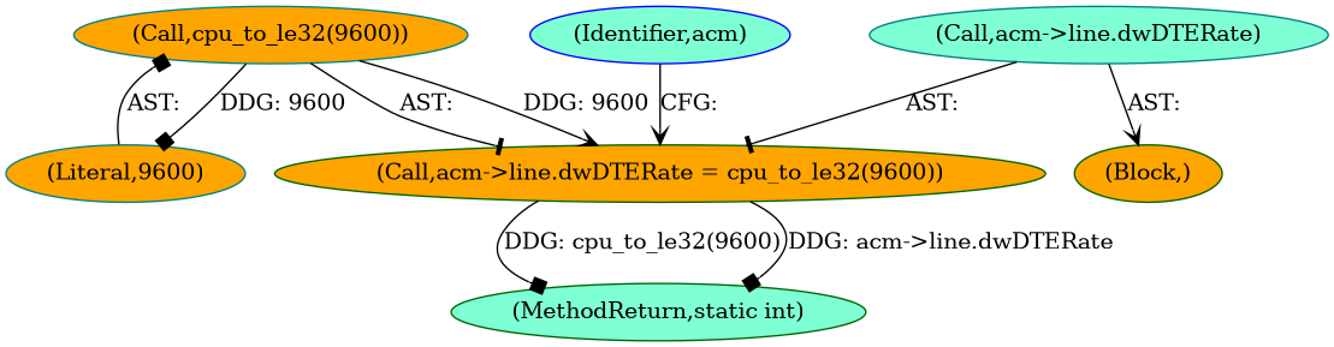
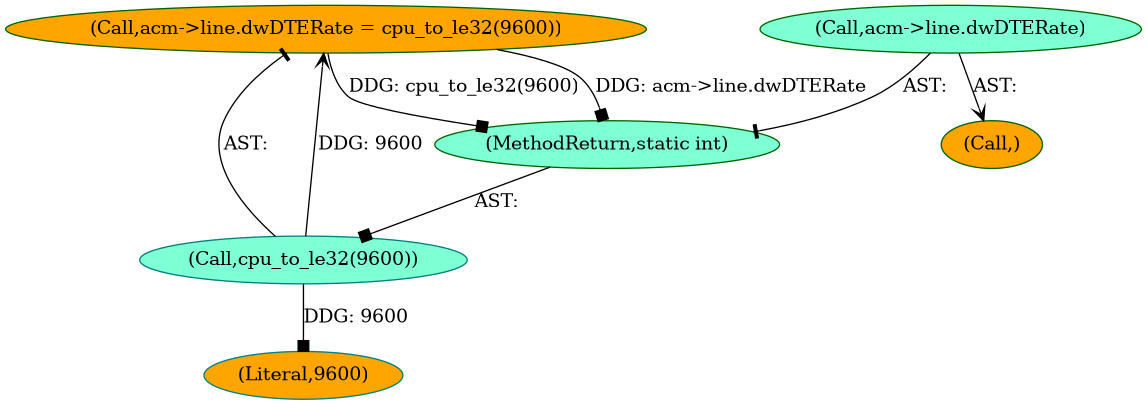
  digraph {
    node [color=darkgreen fillcolor=aquamarine style=filled]
    edge [arrowhead=box]
    n1 [fillcolor=orange label="(Call,acm->line.dwDTERate = cpu_to_le32(9600))"]
    n2 [label="(MethodReturn,static int)"]
-   n3 [color=teal fillcolor=orange label="(Call,cpu_to_le32(9600))"]
+   n3 [color=teal label="(Call,cpu_to_le32(9600))"]
    n4 [color=teal fillcolor=orange label="(Literal,9600)"]
-   n5 [fillcolor=orange label="(Block,)"]
-   n6 [color=blue label="(Identifier,acm)"]
-   n7 [color=teal label="(Call,acm->line.dwDTERate)"]
+   n5 [fillcolor=orange label="(Call,)"]
+   n7 [label="(Call,acm->line.dwDTERate)"]
    n1 -> n2 [label="DDG: cpu_to_le32(9600)"]
    n1 -> n2 [label="DDG: acm->line.dwDTERate"]
    n3 -> n1 [arrowhead=tee label="AST: "]
    n3 -> n1 [arrowhead=vee label="DDG: 9600"]
    n3 -> n4 [label="DDG: 9600"]
-   n4 -> n3 [label="AST: "]
-   n6 -> n1 [arrowhead=vee label="CFG: "]
-   n7 -> n1 [arrowhead=tee label="AST: "]
+   n2 -> n3 [label="AST: "]
+   n7 -> n2 [arrowhead=tee label="AST: "]
    n7 -> n5 [arrowhead=vee label="AST: "]
  }
